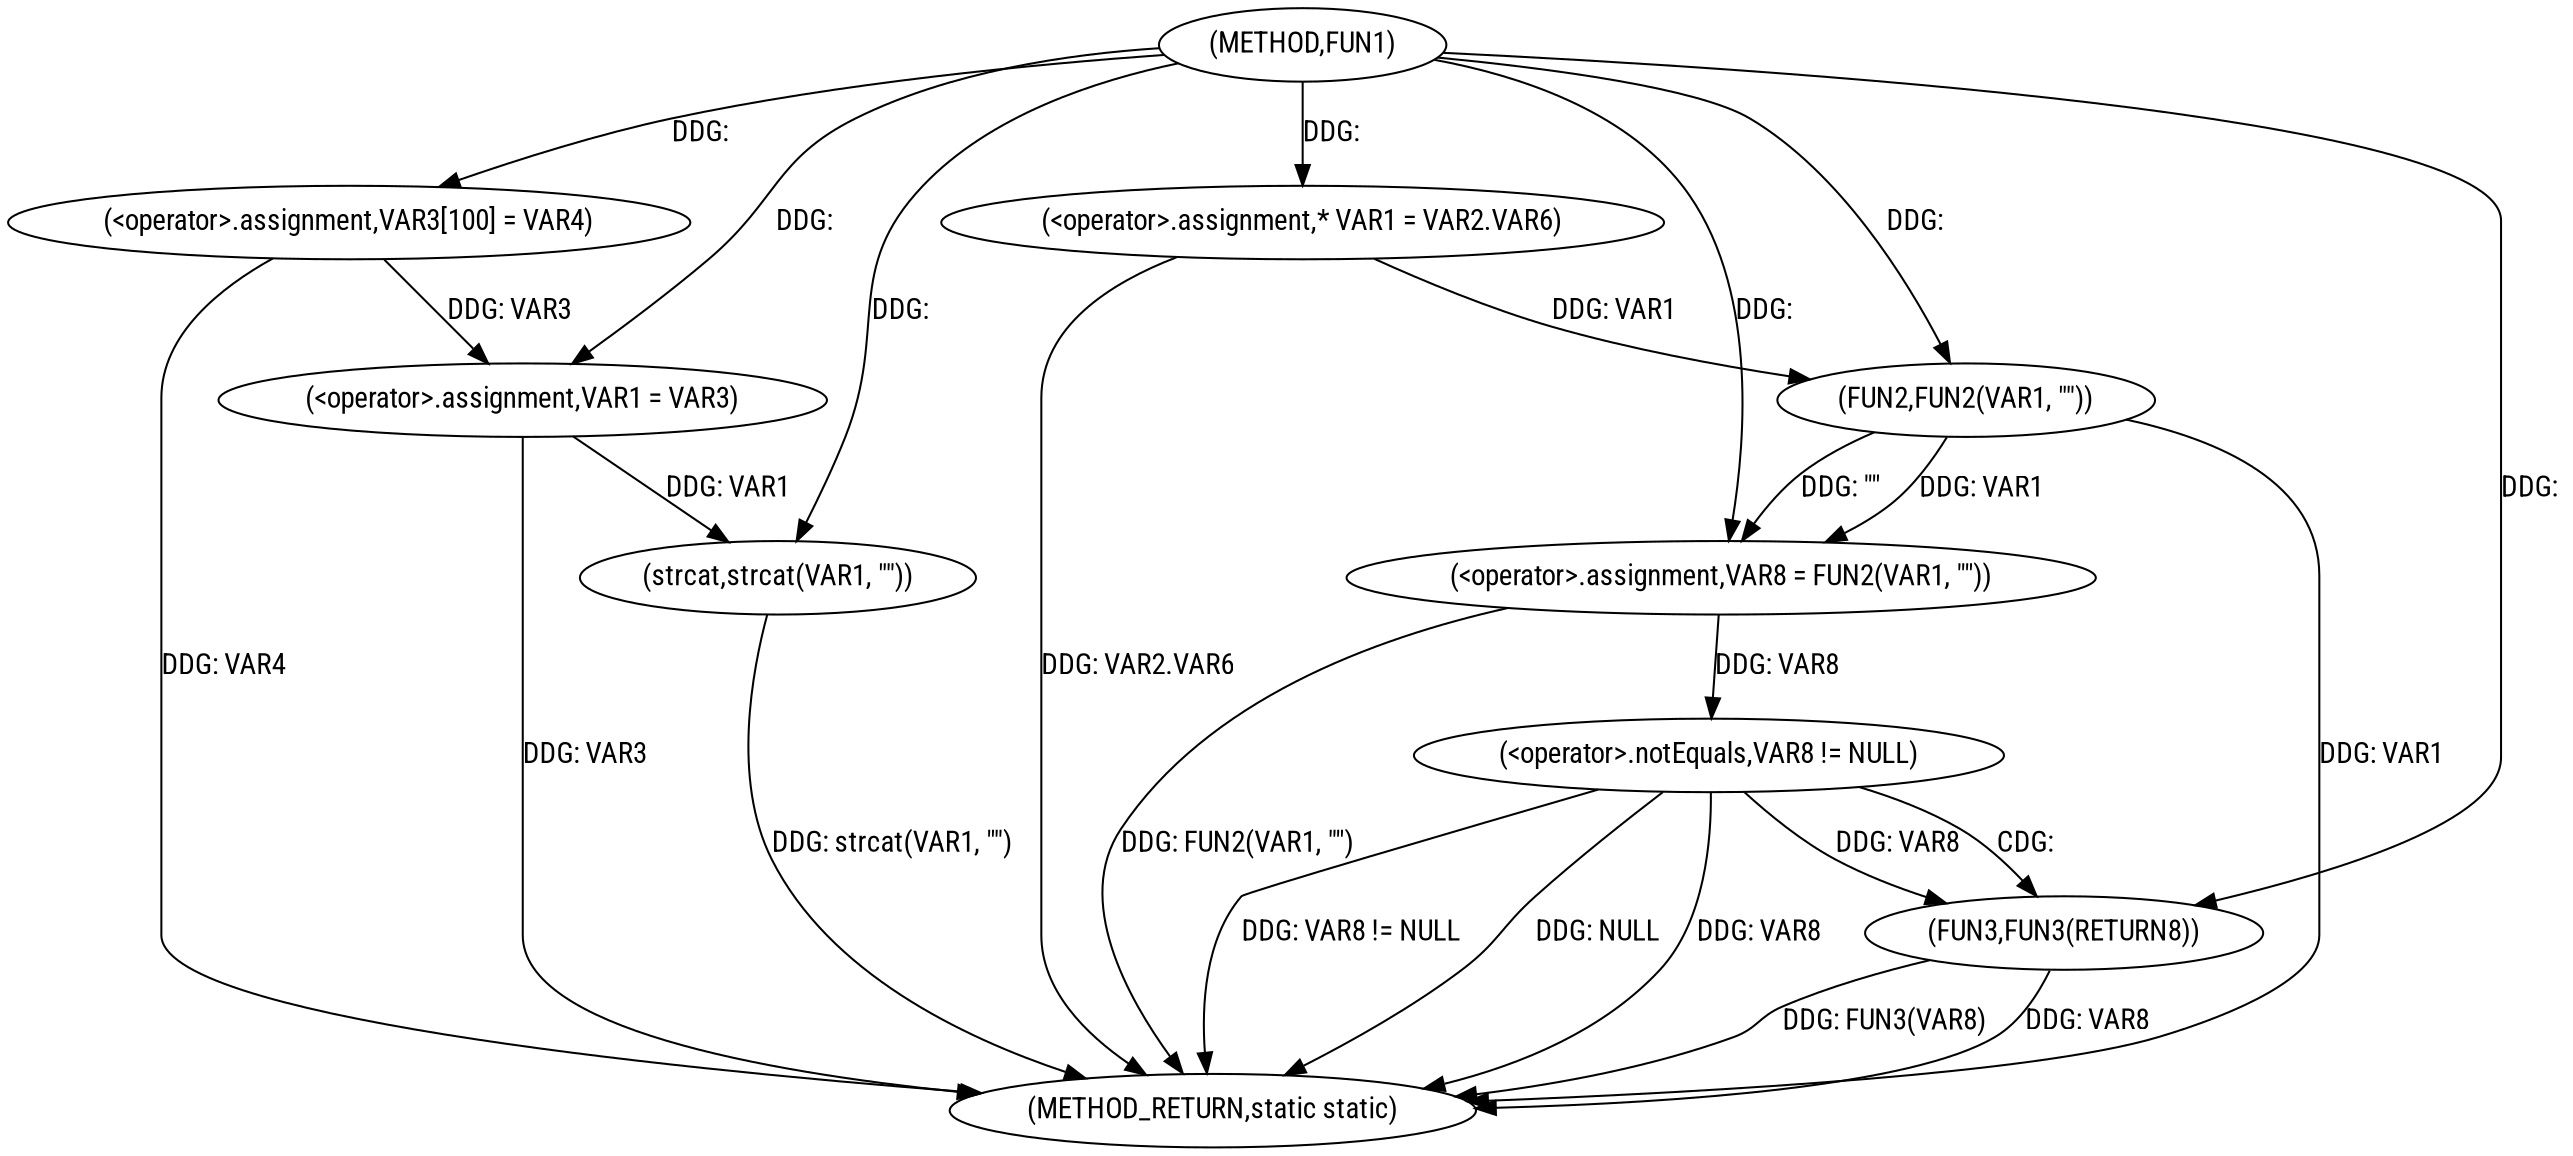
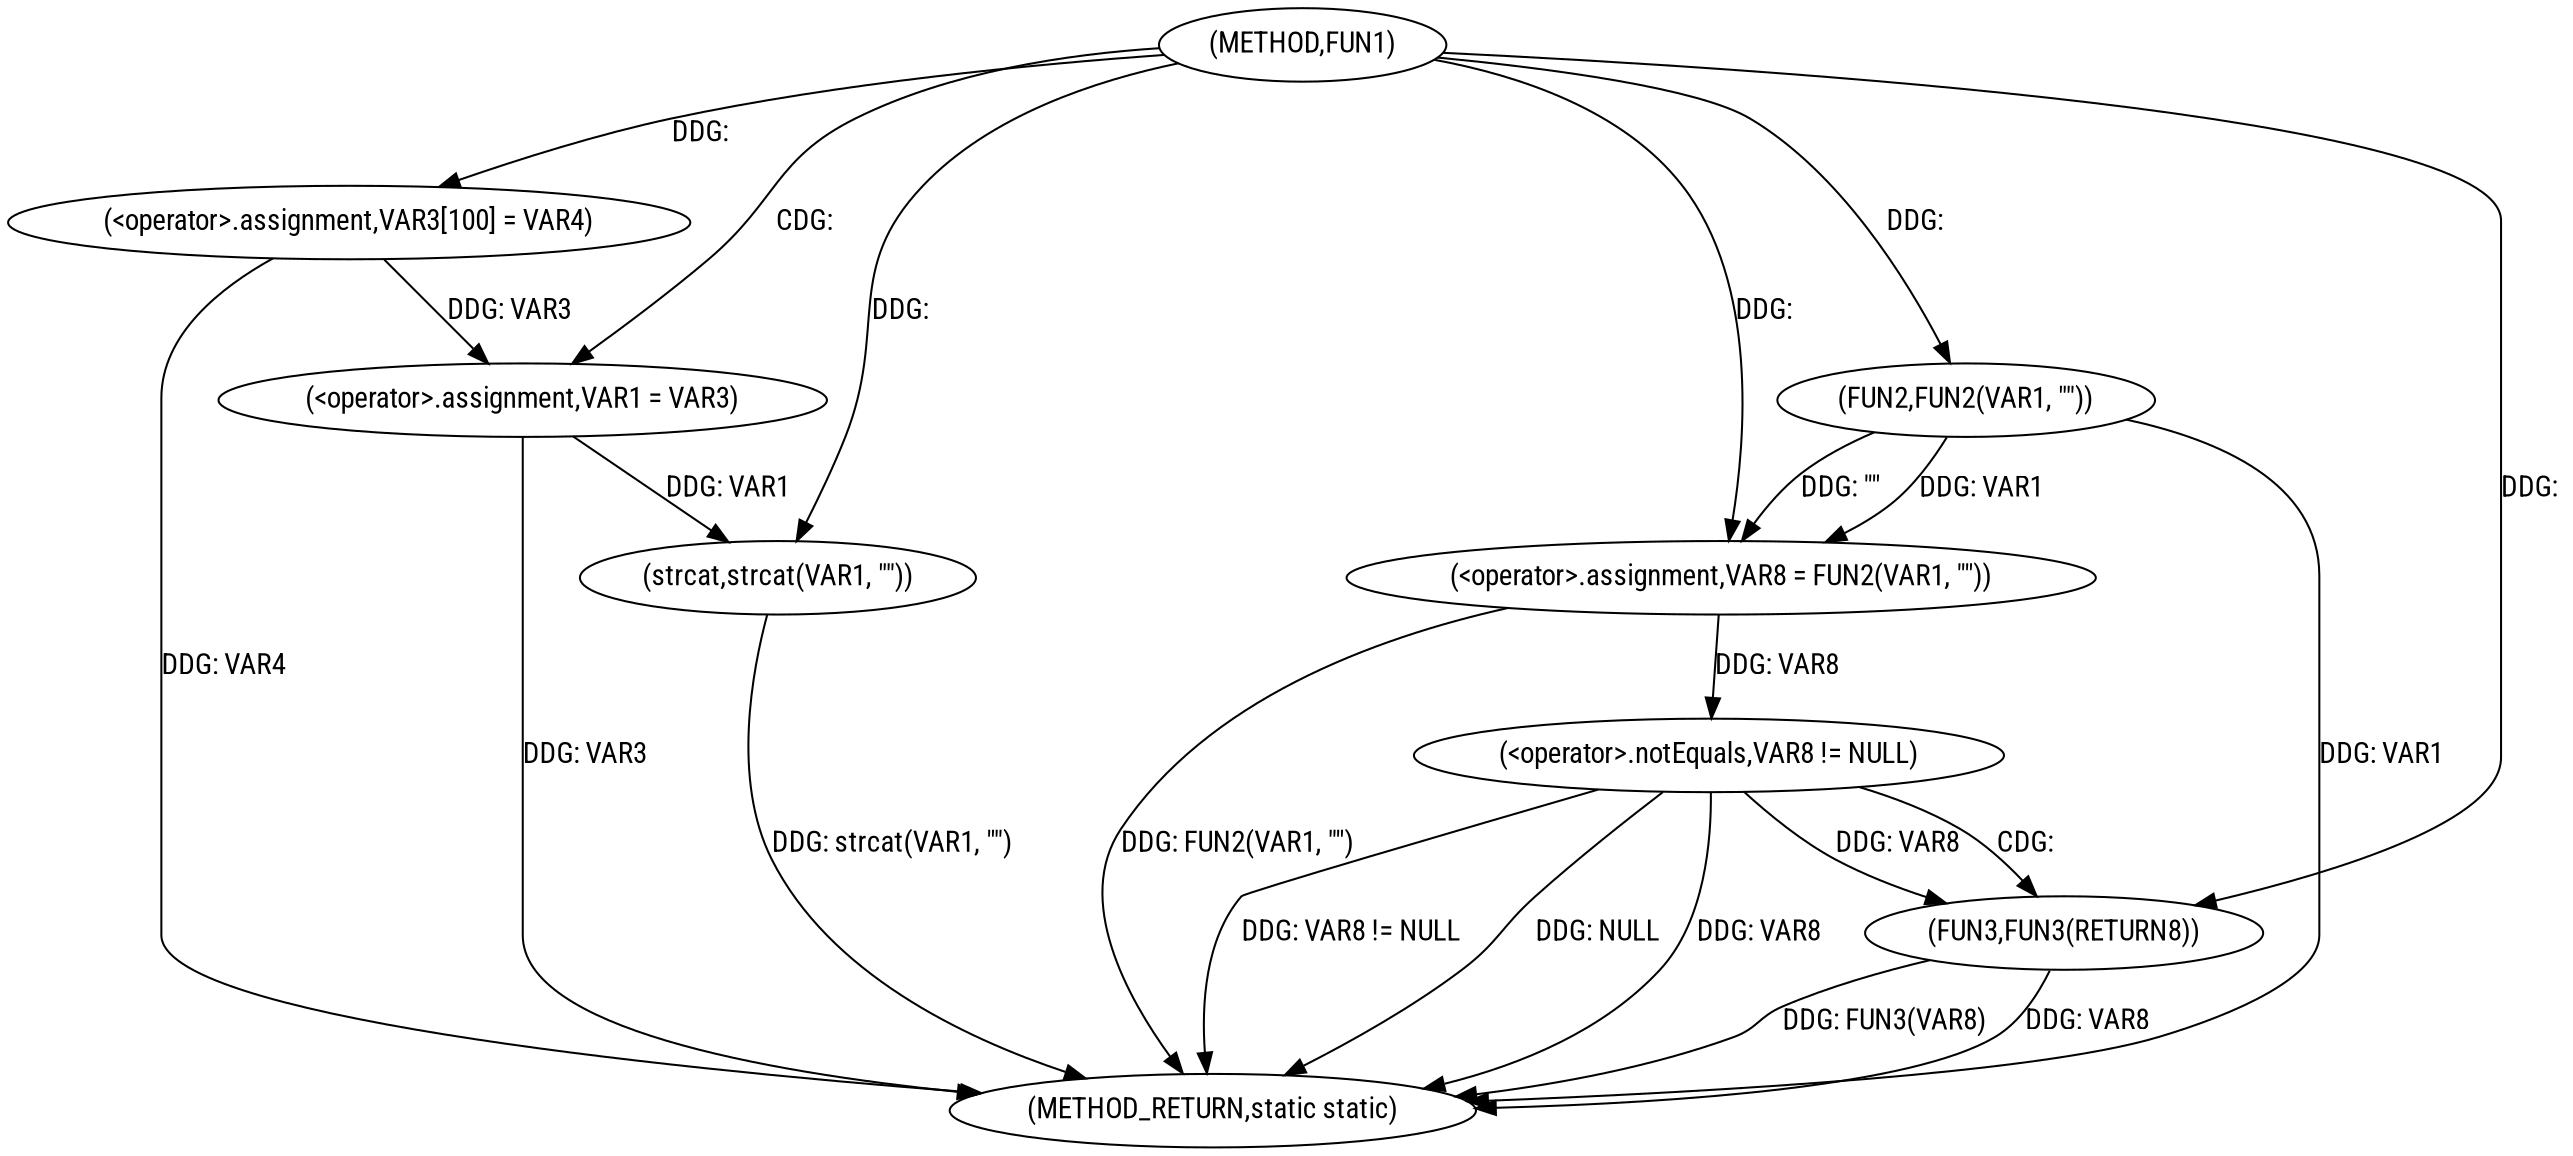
  digraph {
    fontname="Roboto Condensed"
    node [fontname="Roboto Condensed"]
    edge [fontname="Roboto Condensed"]
    n1 [label="(METHOD,FUN1)"]
    n2 [label="(<operator>.assignment,VAR3[100] = VAR4)"]
    n3 [label="(<operator>.assignment,VAR1 = VAR3)"]
    n4 [label="(strcat,strcat(VAR1, \"\"))"]
-   n5 [label="(<operator>.assignment,* VAR1 = VAR2.VAR6)"]
    n6 [label="(<operator>.assignment,VAR8 = FUN2(VAR1, \"\"))"]
    n7 [label="(FUN2,FUN2(VAR1, \"\"))"]
    n8 [label="(FUN3,FUN3(RETURN8))"]
    n9 [label="(METHOD_RETURN,static static)"]
    n10 [label="(<operator>.notEquals,VAR8 != NULL)"]
    n1 -> n2 [label="DDG: "]
-   n1 -> n3 [label="DDG: "]
+   n1 -> n3 [label="CDG: "]
    n1 -> n4 [label="DDG: "]
-   n1 -> n5 [label="DDG: "]
    n1 -> n6 [label="DDG: "]
    n1 -> n7 [label="DDG: "]
    n1 -> n8 [label="DDG: "]
    n2 -> n3 [label="DDG: VAR3"]
    n2 -> n9 [label="DDG: VAR4"]
    n3 -> n4 [label="DDG: VAR1"]
    n3 -> n9 [label="DDG: VAR3"]
    n4 -> n9 [label="DDG: strcat(VAR1, \"\")"]
-   n5 -> n7 [label="DDG: VAR1"]
-   n5 -> n9 [label="DDG: VAR2.VAR6"]
    n6 -> n9 [label="DDG: FUN2(VAR1, \"\")"]
    n6 -> n10 [label="DDG: VAR8"]
    n7 -> n6 [label="DDG: VAR1"]
    n7 -> n6 [label="DDG: \"\""]
    n7 -> n9 [label="DDG: VAR1"]
    n8 -> n9 [label="DDG: VAR8"]
    n8 -> n9 [label="DDG: FUN3(VAR8)"]
    n10 -> n8 [label="DDG: VAR8"]
    n10 -> n8 [label="CDG: "]
    n10 -> n9 [label="DDG: VAR8 != NULL"]
    n10 -> n9 [label="DDG: NULL"]
    n10 -> n9 [label="DDG: VAR8"]
  }
